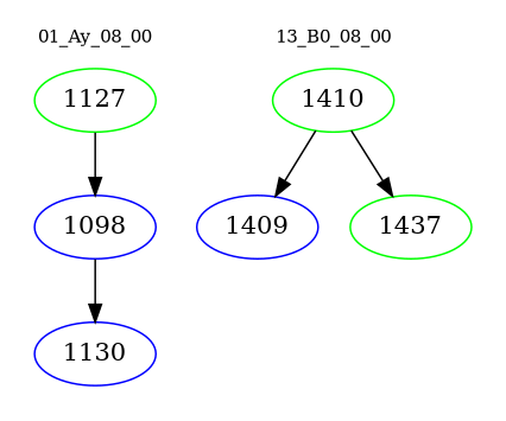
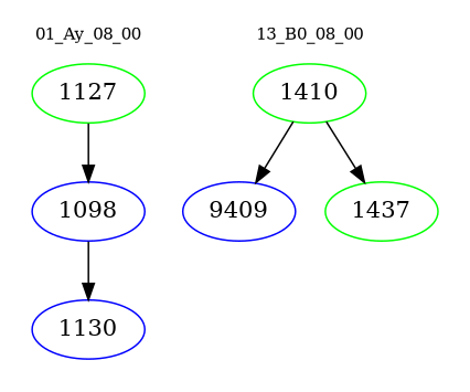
  digraph {
    node [color=green]
    edge [color=black]
    n1 [label=1127]
    n2 [color=blue label=1098]
    n3 [color=blue label=1130]
    n4 [label=1410]
-   n5 [color=blue label=1409]
+   n5 [color=blue label=9409]
    n6 [label=1437]
    subgraph cluster_1 {
      color=white
      fontsize=10
      label="01_Ay_08_00"
      n1
      n2
      n3
    }
    subgraph cluster_2 {
      color=white
      fontsize=10
      label="13_B0_08_00"
      n4
      n5
      n6
    }
    n1 -> n2
    n2 -> n3
    n4 -> n5
    n4 -> n6
  }
